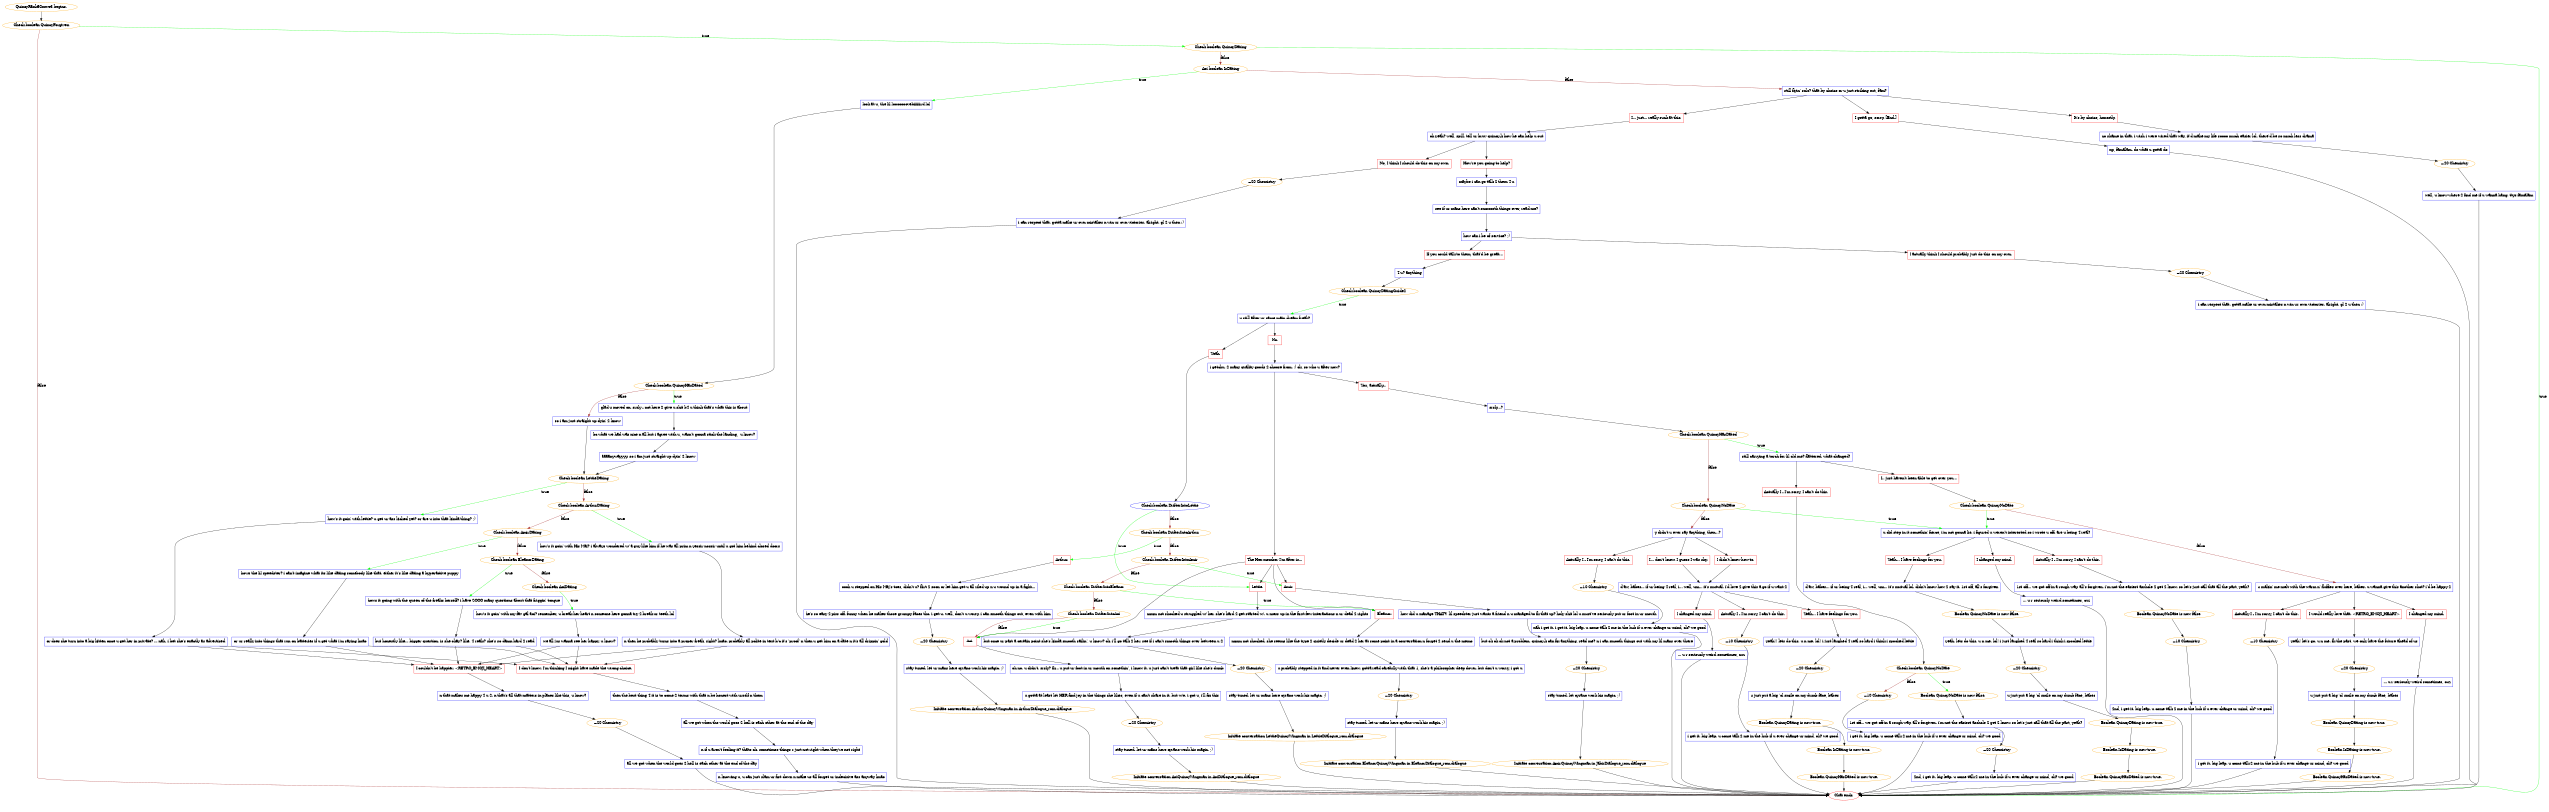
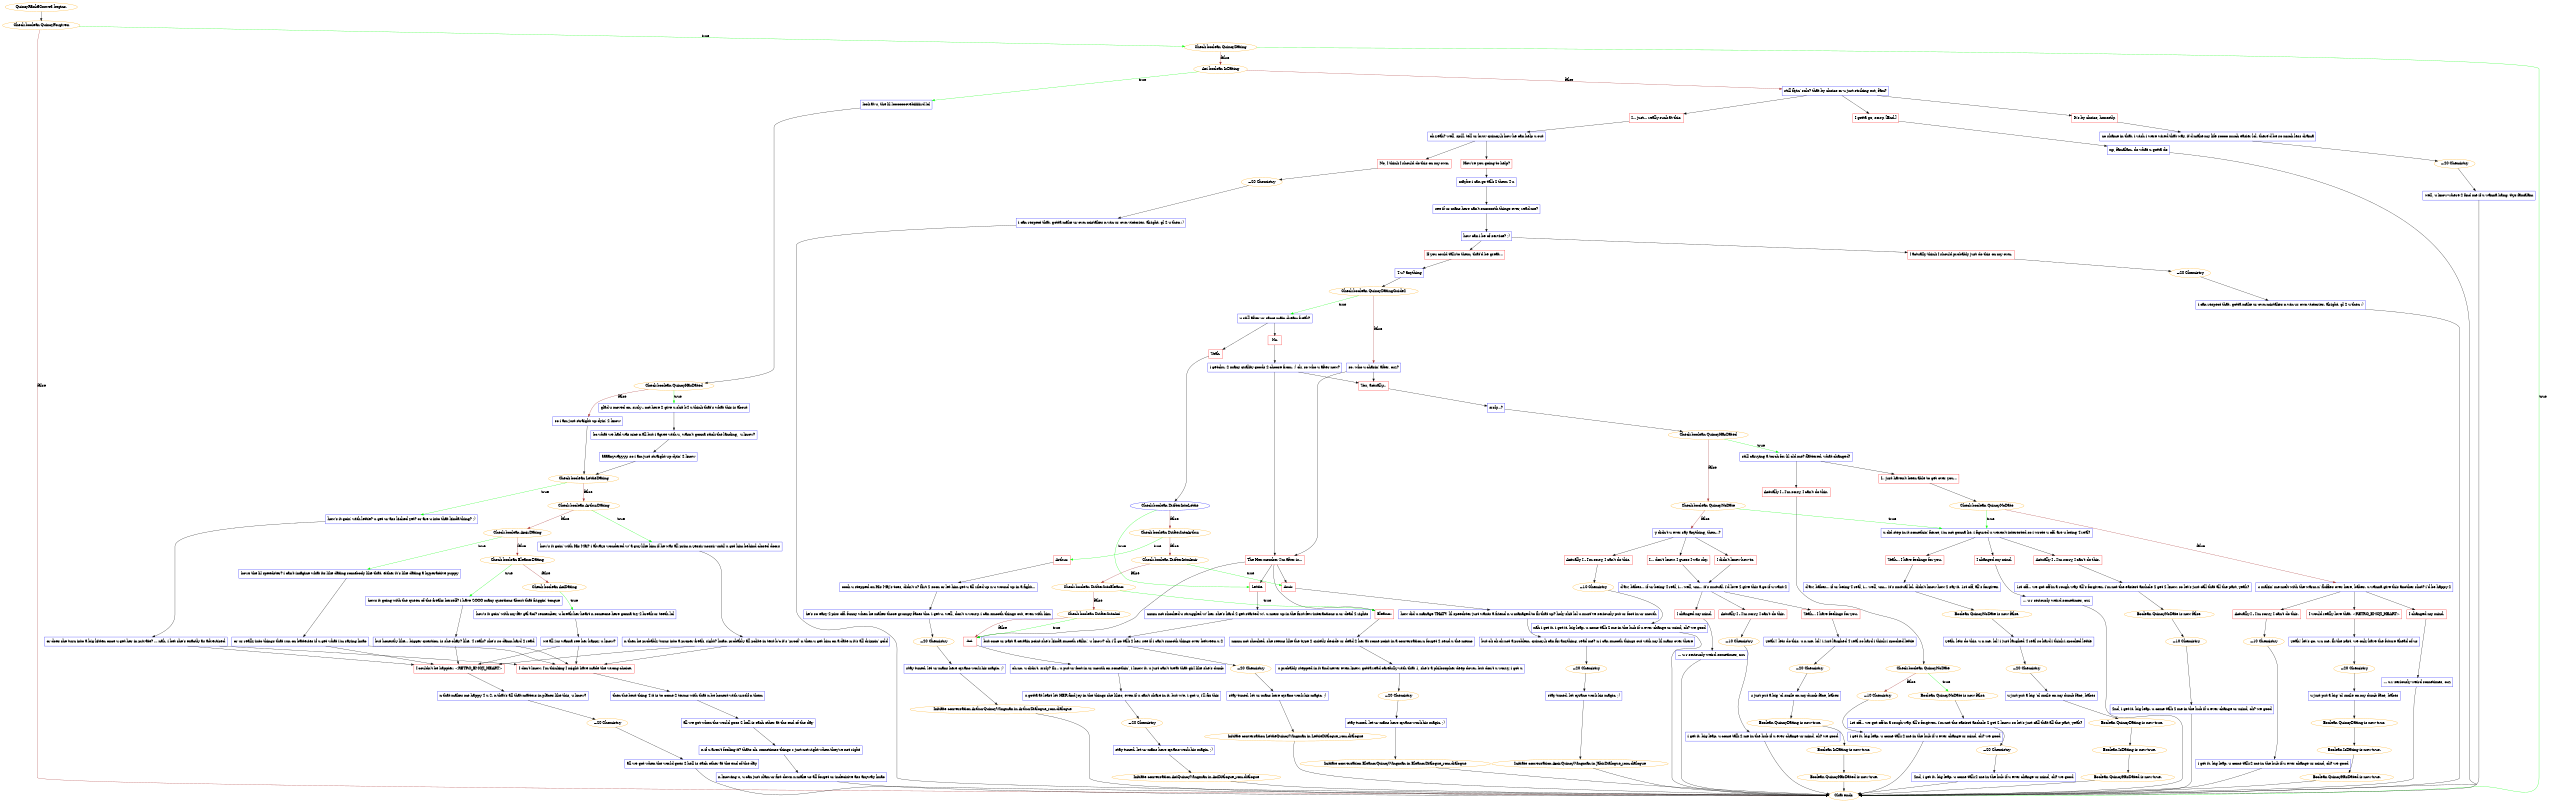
  digraph {
    node [color=blue shape=box]
    "QuincyRank5Convo3 begins." [color=orange shape=""]
    n2 [color=orange label="Check boolean QuincyForgiven" shape=""]
    n3 [color=orange label="Check boolean QuincyDating" shape=""]
-   "Chat ends." [color=red shape=""]
+   "Chat ends." [color=orange shape=""]
    n5 [color=orange label="Aoi boolean IsDating" shape=""]
    n6 [label="look at u, the lil looooooovebiiiiiird lol"]
    n7 [label="still flyin' solo? that by choice or u just striking out, fam?"]
    n8 [color=orange label="Check boolean QuincyHasDated" shape=""]
    n9 [color=red label="It's by choice, honestly."]
    n10 [color=red label="I... just... really suck at this."]
    n11 [color=red label="I gotta go, sorry. [End.]"]
    n12 [label="glad u moved on. srsly - not here 2 give u shit b4 u think that's what this is about"]
    n13 [label="so i am just straight up dyin' 2 know"]
    n14 [label="no shame in that. i wish i were wired that way, it'd make my life soooo much easier lol. there'd be so much less drama"]
    n15 [label="oh yeah? well, spill. tell ur bruv quincy-k how he can help u out"]
    n16 [label="np, famalam. do what u gotta do"]
    n17 [label="bc what we had was nice n all but i agree with u, wasn't gonna stick the landing,  u know?"]
    n18 [color=orange label="Check boolean LettieDating" shape=""]
    n19 [color=orange label="+20 Chemistry" shape=""]
    n20 [color=red label="How're you going to help?"]
    n21 [color=red label="No, I think I should do this on my own."]
    n22 [label="aaaanywayyyy. so i am just straight up dyin' 2 know"]
    n23 [label="how's it goin' with lettie? u get ur ass kicked yet? or are u into that kinda thing? ;)"]
    n24 [color=orange label="Check boolean ArthurDating" shape=""]
    n25 [label="well, u know where 2 find me if u wanna hang. ttys famalam"]
    n26 [label="maybe i can go talk 2 them 4 u"]
    n27 [color=orange label="+20 Chemistry" shape=""]
    n28 [label="or does she turn into a big kitten once u get her in private? ... nah, i bet she's exactly as advertised"]
    n29 [label="how's it goin' with His Maj? i always wondered w/ a guy like him if he was all prim n yessir nossir until u got him behind closed doors"]
    n30 [color=orange label="Check boolean AmirDating" shape=""]
    n31 [label="see if ur mans here can't smooooth things over, read me?"]
    n32 [label="i can respect that. gotta make ur own mistakes n win ur own victories. alright. gl 2 u then :)"]
    n33 [color=red label="I couldn't be happier. <RETRO_EMOJI_HEART>"]
    n34 [color=red label="I don't know. I'm thinking I might have made the wrong choice."]
    n35 [label="n then he probably turns into a proper freak, right? lmao. probably all polite in text b/c it's 'proof' n then u get him on a date n it's all drippin' gold"]
    n36 [label="hows the lil speedster? i can't imagine what its like dating somebody like that. either it's like dating a hyperactive puppy"]
    n37 [color=orange label="Check boolean EleanorDating" shape=""]
    n38 [label="how can i be of service? ;)"]
    n39 [label="n that makes me happy 4 u 2. n that's all that matters in places like this, u know?"]
    n40 [label="then the best thing 4 it is to come 2 terms with that n be honest with urself n them"]
    n41 [label="or ur really into things that run on batteries if u get what i'm saying lmao"]
    n42 [label="hows it going with the queen of the freaks herself? i have SOOO many questions about that friggin' tongue"]
    n43 [color=orange label="Check boolean AoiDating" shape=""]
    n44 [color=red label="If you could talk to them, that'd be great..."]
    n45 [color=red label="I actually think I should probably just do this on my own."]
    n46 [color=orange label="+20 Chemistry" shape=""]
    n47 [label="all we got when the world goes 2 hell is each other at the end of the day"]
    n48 [label="but honestly like... bigger question. is she okay? like, 4 reals? she's so damn hard 2 read"]
    n49 [label="how's it goin' with my fav gal aoi? remember, u break her heart n someone here gonna try 2 break ur teeth lol"]
    n50 [label="4 u? anything"]
    n51 [color=orange label="+20 Chemistry" shape=""]
    n52 [label="all we got when the world goes 2 hell is each other at the end of the day"]
    n53 [label="n if u aren't feeling it? thats ok. sometimes things r just not right when they're not right"]
    n54 [label="we all jus wanna see her happy, u know?"]
    n55 [color=orange label="Check boolean QuincyDatingGuide2" shape=""]
    n56 [label="i can respect that. gotta make ur own mistakes n win ur own victories. alright. gl 2 u then :)"]
    n57 [label="n knowing u, u can just slam ur fist down n make us all forget ur indecisive ass anyway lmao"]
    n58 [label="u still after ur same main dream freak?"]
+   n59 [label="so. who u chasin' after, cuz?"]
    n60 [color=red label="No."]
    n61 [color=red label="Yeah."]
    n62 [color=red label="The Hex member I'm after is..."]
    n63 [color=red label="You, actually..."]
    n64 [label="i getchu. 2 many quality goods 2 choose from. ;) ok, so who u after now?"]
    n65 [label="Check boolean DrifterIntoLettie" shape=""]
    n66 [color=red label="Lettie."]
    n67 [color=red label="Amir."]
    n68 [color=red label="Eleanor."]
    n69 [color=red label="Aoi."]
    n70 [label="srsly...?"]
    n71 [color=orange label="Check boolean DrifterIntoArthur" shape=""]
    n72 [label="mmm not shocked u struggled w/ her. she's hard 2 get started w/. u mess up in the first few interactions n ur dead 2 rights"]
    n73 [color=red label="Arthur."]
    n74 [label="oooh u stepped on His Maj's toes, didn't u? flirt 2 soon or let him get u all riled up n u wound up in a fight..."]
    n75 [label="how did u manage THAT?! lil speedster just wants a friend n u managed to fk that up? holy shit lol u must've seriously put ur foot in ur mouth"]
    n76 [label="mmm not shocked. she seems like the type 2 quietly decide ur dead 2 her at some point in a conversation n forget 2 send u the memo"]
    n77 [label="oh no. u didn't. srsly? fk... u put ur foot in ur mouth on somethin', i know it. u just can't treat that girl like she's dumb"]
    n78 [color=orange label="Check boolean QuincyHasDated" shape=""]
    n79 [color=orange label="Check boolean DrifterIntoAmir" shape=""]
    n80 [label="but once ur past a certain point she's kinda smooth sailin', u know? ok. i'll go talk 2 her. see if i can't smooth things over between u 2"]
    n81 [label="he's so easy 2 piss off. funny when he makes those grumpy faces tho. i get u. well, don't u worry. i can smooth things out, even with him"]
    n82 [label="but ok ok ok not a problem. quincy-k can fix anything, read me? n i can smooth things out with my lil mans over there"]
    n83 [label="u probably stepped in it and never even knew. gotta read carefully with that 1, she's a philosopher deep down. but don't u worry, i got u"]
    n84 [label="u gotta at least let HER find joy in the things she likes, even if u can't share in it. but w/e. i got u, i'll fix this"]
    n85 [label="still carrying a torch for lil old me? flattered. what changed?"]
    n86 [color=orange label="Check boolean QuincyNoDate" shape=""]
    n87 [color=orange label="Check boolean DrifterIntoEleanor" shape=""]
    n88 [color=orange label="+20 Chemistry" shape=""]
    n89 [color=orange label="+20 Chemistry" shape=""]
    n90 [color=orange label="+20 Chemistry" shape=""]
    n91 [color=orange label="+20 Chemistry" shape=""]
    n92 [color=orange label="+20 Chemistry" shape=""]
    n93 [color=red label="I.. just haven't been able to get over you..."]
    n94 [color=red label="Actually I - I'm sorry, I can't do this."]
    n95 [label="u did step in it somethin' fierce, i'm not gonna lie. i figured u weren't interested so i wrote u off. are u being 4 real?"]
    n96 [label="y didn't u ever say anything, then...?"]
    n97 [color=orange label="Check boolean DrifterIntoAoi" shape=""]
    n98 [label="stay tuned. let ur mans here cyrano work his magic. ;)"]
    n99 [label="stay tuned. let ur mans here cyrano work his magic. ;)"]
    n100 [label="stay tuned. let cyrano work his magic. ;)"]
    n101 [label="stay tuned. let ur mans here cyrano work his magic. ;)"]
    n102 [label="stay tuned. let ur mans here cyrano work his magic. ;)"]
    n103 [color=orange label="Check boolean QuincyNoDate" shape=""]
    n104 [color=orange label="Check boolean QuincyNoDate" shape=""]
    n105 [color=red label="Yeah... I have feelings for you."]
    n106 [color=red label="Actually I - I'm sorry, I can't do this."]
    n107 [color=red label="I changed my mind."]
    n108 [color=red label="I... don't know. I guess I was shy."]
    n109 [color=red label="I didn't know how to."]
    n110 [color=red label="Actually I - I'm sorry, I can't do this."]
    n111 [color=orange label="Initiate conversation LettieQuincyWingman in LettieDialogue_rom.dialogue" shape=""]
    n112 [color=orange label="Initiate conversation ArthurQuincyWingman in ArthurDialogue_rom.dialogue" shape=""]
    n113 [color=orange label="Initiate conversation AmirQuincyWingman in JabirDialogue_rom.dialogue" shape=""]
    n114 [color=orange label="Initiate conversation EleanorQuincyWingman in EleanorDialogue_rom.dialogue" shape=""]
    n115 [color=orange label="Initiate conversation AoiQuincyWingman in AoiDialogue_rom.dialogue" shape=""]
    n116 [label="u makin' me melt with the warm n' fluffies over here, babes. u wanna give this another shot? i'd be happy 2"]
    n117 [color=orange label="Boolean QuincyNoDate is now false." shape=""]
    n118 [color=orange label="+10 Chemistry" shape=""]
    n119 [label="d'aw, babes... if ur being 4 real, i... well, um... it's mutual lol. didn't know how 2 say it. 1st off, all's forgiven"]
    n120 [label="1st off... we got off in a rough way. all's forgiven. i'm not the easiest asshole 2 get 2 know. so let's just call that all the past, yeah?"]
    n121 [label="... u r seriously weird sometimes, cuz"]
    n122 [label="d'aw, babes... if ur being 4 real, i... well, um... it's mutual. i'd love 2 give this a go if u want 2"]
    n123 [color=orange label="+10 Chemistry" shape=""]
    n124 [color=red label="I would really love that. <RETRO_EMOJI_HEART>"]
    n125 [color=red label="Actually I - I'm sorry, I can't do this."]
    n126 [color=red label="I changed my mind."]
    n127 [label="1st off... we got off in a rough way. all's forgiven. i'm not the easiest asshole 2 get 2 know. so let's just call that all the past, yeah?"]
    n128 [label="i get it. big leap. u come talk 2 me in the hub if u ever change ur mind, ok? we good"]
    n129 [color=orange label="Boolean QuincyNoDate is now false." shape=""]
    n130 [color=orange label="Boolean QuincyNoDate is now false." shape=""]
    n131 [color=red label="Yeah... I have feelings for you."]
    n132 [color=red label="Actually I - I'm sorry, I can't do this."]
    n133 [color=red label="I changed my mind."]
    n134 [label="nah i get it. i get it. big leap. u come talk 2 me in the hub if u ever change ur mind, ok? we good"]
    n135 [label="yeah! let's go. u n me. fk the past, we only have the future ahead of us"]
    n136 [color=orange label="+10 Chemistry" shape=""]
    n137 [label="... u r seriously weird sometimes, cuz"]
    n138 [color=orange label="+20 Chemistry" shape=""]
    n139 [label="yeah. lets do this. u n me. lol! i just laughed 4 real so hard i think i spooked lettie"]
    n140 [color=orange label="+10 Chemistry" shape=""]
    n141 [label="yeah!! lets do this. u n me. lol! i just laughed 4 real so hard i think i spooked lettie"]
    n142 [color=orange label="+10 Chemistry" shape=""]
    n143 [label="... u r seriously weird sometimes, cuz"]
    n144 [color=orange label="+20 Chemistry" shape=""]
    n145 [label="i get it. big leap. u come talk 2 me in the hub if u ever change ur mind, ok? we good"]
    n146 [label="2nd, i get it. big leap. u come talk 2 me in the hub if u ever change ur mind, ok? we good"]
    n147 [color=orange label="+20 Chemistry" shape=""]
    n148 [label="2nd, i get it. big leap. u come talk 2 me in the hub if u ever change ur mind, ok? we good"]
    n149 [color=orange label="+20 Chemistry" shape=""]
    n150 [label="i get it. big leap. u come talk 2 me in the hub if u ever change ur mind, ok? we good"]
    n151 [label="u just put a big 'ol smile on my dumb face, babes"]
    n152 [label="u just put a big 'ol smile on my dumb face, babes"]
    n153 [label="u just put a big 'ol smile on my dumb face, babes"]
    n154 [color=orange label="Boolean QuincyDating is now true." shape=""]
    n155 [color=orange label="Boolean QuincyDating is now true." shape=""]
    n156 [color=orange label="Boolean QuincyDating is now true." shape=""]
    n157 [color=orange label="Boolean IsDating is now true." shape=""]
    n158 [color=orange label="Boolean IsDating is now true." shape=""]
    n159 [color=orange label="Boolean IsDating is now true." shape=""]
    n160 [color=orange label="Boolean QuincyHasDated is now true." shape=""]
    n161 [color=orange label="Boolean QuincyHasDated is now true." shape=""]
    n162 [color=orange label="Boolean QuincyHasDated is now true." shape=""]
    "QuincyRank5Convo3 begins." -> n2
    n2 -> n3 [color=green label=true]
    n2 -> "Chat ends." [color=brown label=false]
    n3 -> "Chat ends." [color=green label=true]
    n3 -> n5 [color=brown label=false]
    n5 -> n6 [color=green label=true]
    n5 -> n7 [color=brown label=false]
    n6 -> n8
    n7 -> n9
    n7 -> n10
    n7 -> n11
    n8 -> n12 [color=green label=true]
    n8 -> n13 [color=brown label=false]
    n9 -> n14
    n10 -> n15
    n11 -> n16
    n12 -> n17
    n13 -> n18
    n14 -> n19
    n15 -> n20
    n15 -> n21
    n16 -> "Chat ends."
    n17 -> n22
    n18 -> n23 [color=green label=true]
    n18 -> n24 [color=brown label=false]
    n19 -> n25
    n20 -> n26
    n21 -> n27
    n22 -> n18
    n23 -> n28
    n24 -> n29 [color=green label=true]
    n24 -> n30 [color=brown label=false]
    n25 -> "Chat ends."
    n26 -> n31
    n27 -> n32
    n28 -> n33
    n28 -> n34
    n29 -> n35
    n30 -> n36 [color=green label=true]
    n30 -> n37 [color=brown label=false]
    n31 -> n38
    n32 -> "Chat ends."
    n33 -> n39
    n34 -> n40
    n35 -> n33
    n35 -> n34
    n36 -> n41
    n37 -> n42 [color=green label=true]
    n37 -> n43 [color=brown label=false]
    n38 -> n44
    n38 -> n45
    n39 -> n46
    n40 -> n47
    n41 -> n33
    n41 -> n34
    n42 -> n48
    n43 -> n49 [color=green label=true]
    n44 -> n50
    n45 -> n51
    n46 -> n52
    n47 -> n53
    n48 -> n33
    n48 -> n34
    n49 -> n54
    n50 -> n55
    n51 -> n56
    n52 -> "Chat ends."
    n53 -> n57
    n54 -> n33
    n54 -> n34
    n55 -> n58 [color=green label=true]
+   n55 -> n59 [color=brown label=false]
    n56 -> "Chat ends."
    n57 -> "Chat ends."
    n58 -> n60
    n58 -> n61
+   n59 -> n62
+   n59 -> n63
    n60 -> n64
    n61 -> n65
    n62 -> n66
    n62 -> n67
    n62 -> n68
    n62 -> n69
    n63 -> n70
    n64 -> n62
    n64 -> n63
    n65 -> n66 [color=green label=true]
    n65 -> n71 [color=brown label=false]
    n66 -> n72
    n67 -> n75
    n68 -> n76
    n69 -> n77
    n70 -> n78
    n71 -> n73 [color=green label=true]
    n71 -> n79 [color=brown label=false]
    n72 -> n80
    n73 -> n74
    n74 -> n81
    n75 -> n82
    n76 -> n83
    n77 -> n84
    n78 -> n85 [color=green label=true]
    n78 -> n86 [color=brown label=false]
    n79 -> n67 [color=green label=true]
    n79 -> n87 [color=brown label=false]
    n80 -> n88
    n81 -> n89
    n82 -> n90
    n83 -> n91
    n84 -> n92
    n85 -> n93
    n85 -> n94
    n86 -> n95 [color=green label=true]
    n86 -> n96 [color=brown label=false]
    n87 -> n68 [color=green label=true]
    n87 -> n97 [color=brown label=false]
    n88 -> n98
    n89 -> n99
    n90 -> n100
    n91 -> n101
    n92 -> n102
    n93 -> n103
    n94 -> n104
    n95 -> n105
    n95 -> n106
    n95 -> n107
    n96 -> n108
    n96 -> n109
    n96 -> n110
    n97 -> n69 [color=green label=true]
    n97 -> n69 [color=brown label=false]
    n98 -> n111
    n99 -> n112
    n100 -> n113
    n101 -> n114
    n102 -> n115
    n103 -> n95 [color=green label=true]
    n103 -> n116 [color=brown label=false]
    n104 -> n117 [color=green label=true]
    n104 -> n118 [color=brown label=false]
    n105 -> n119
    n106 -> n120
    n107 -> n121
    n108 -> n122
    n109 -> n122
    n110 -> n123
    n111 -> "Chat ends."
    n112 -> "Chat ends."
    n113 -> "Chat ends."
    n114 -> "Chat ends."
    n115 -> "Chat ends."
    n116 -> n124
    n116 -> n125
    n116 -> n126
    n117 -> n127
    n118 -> n128
    n119 -> n129
    n120 -> n130
    n121 -> "Chat ends."
    n122 -> n131
    n122 -> n132
    n122 -> n133
    n123 -> n134
    n124 -> n135
    n125 -> n136
    n126 -> n137
    n127 -> n138
    n128 -> "Chat ends."
    n129 -> n139
    n130 -> n140
    n131 -> n141
    n132 -> n142
    n133 -> n143
    n134 -> "Chat ends."
    n135 -> n144
    n136 -> n145
    n137 -> "Chat ends."
    n138 -> n146
    n139 -> n147
    n140 -> n148
    n141 -> n149
    n142 -> n150
    n143 -> "Chat ends."
    n144 -> n151
    n145 -> "Chat ends."
    n146 -> "Chat ends."
    n147 -> n152
    n148 -> "Chat ends."
    n149 -> n153
    n150 -> "Chat ends."
    n151 -> n154
    n152 -> n155
    n153 -> n156
    n154 -> n157
    n155 -> n158
    n156 -> n159
    n157 -> n160
    n158 -> n161
    n159 -> n162
    n160 -> "Chat ends."
    n161 -> "Chat ends."
    n162 -> "Chat ends."
  }
